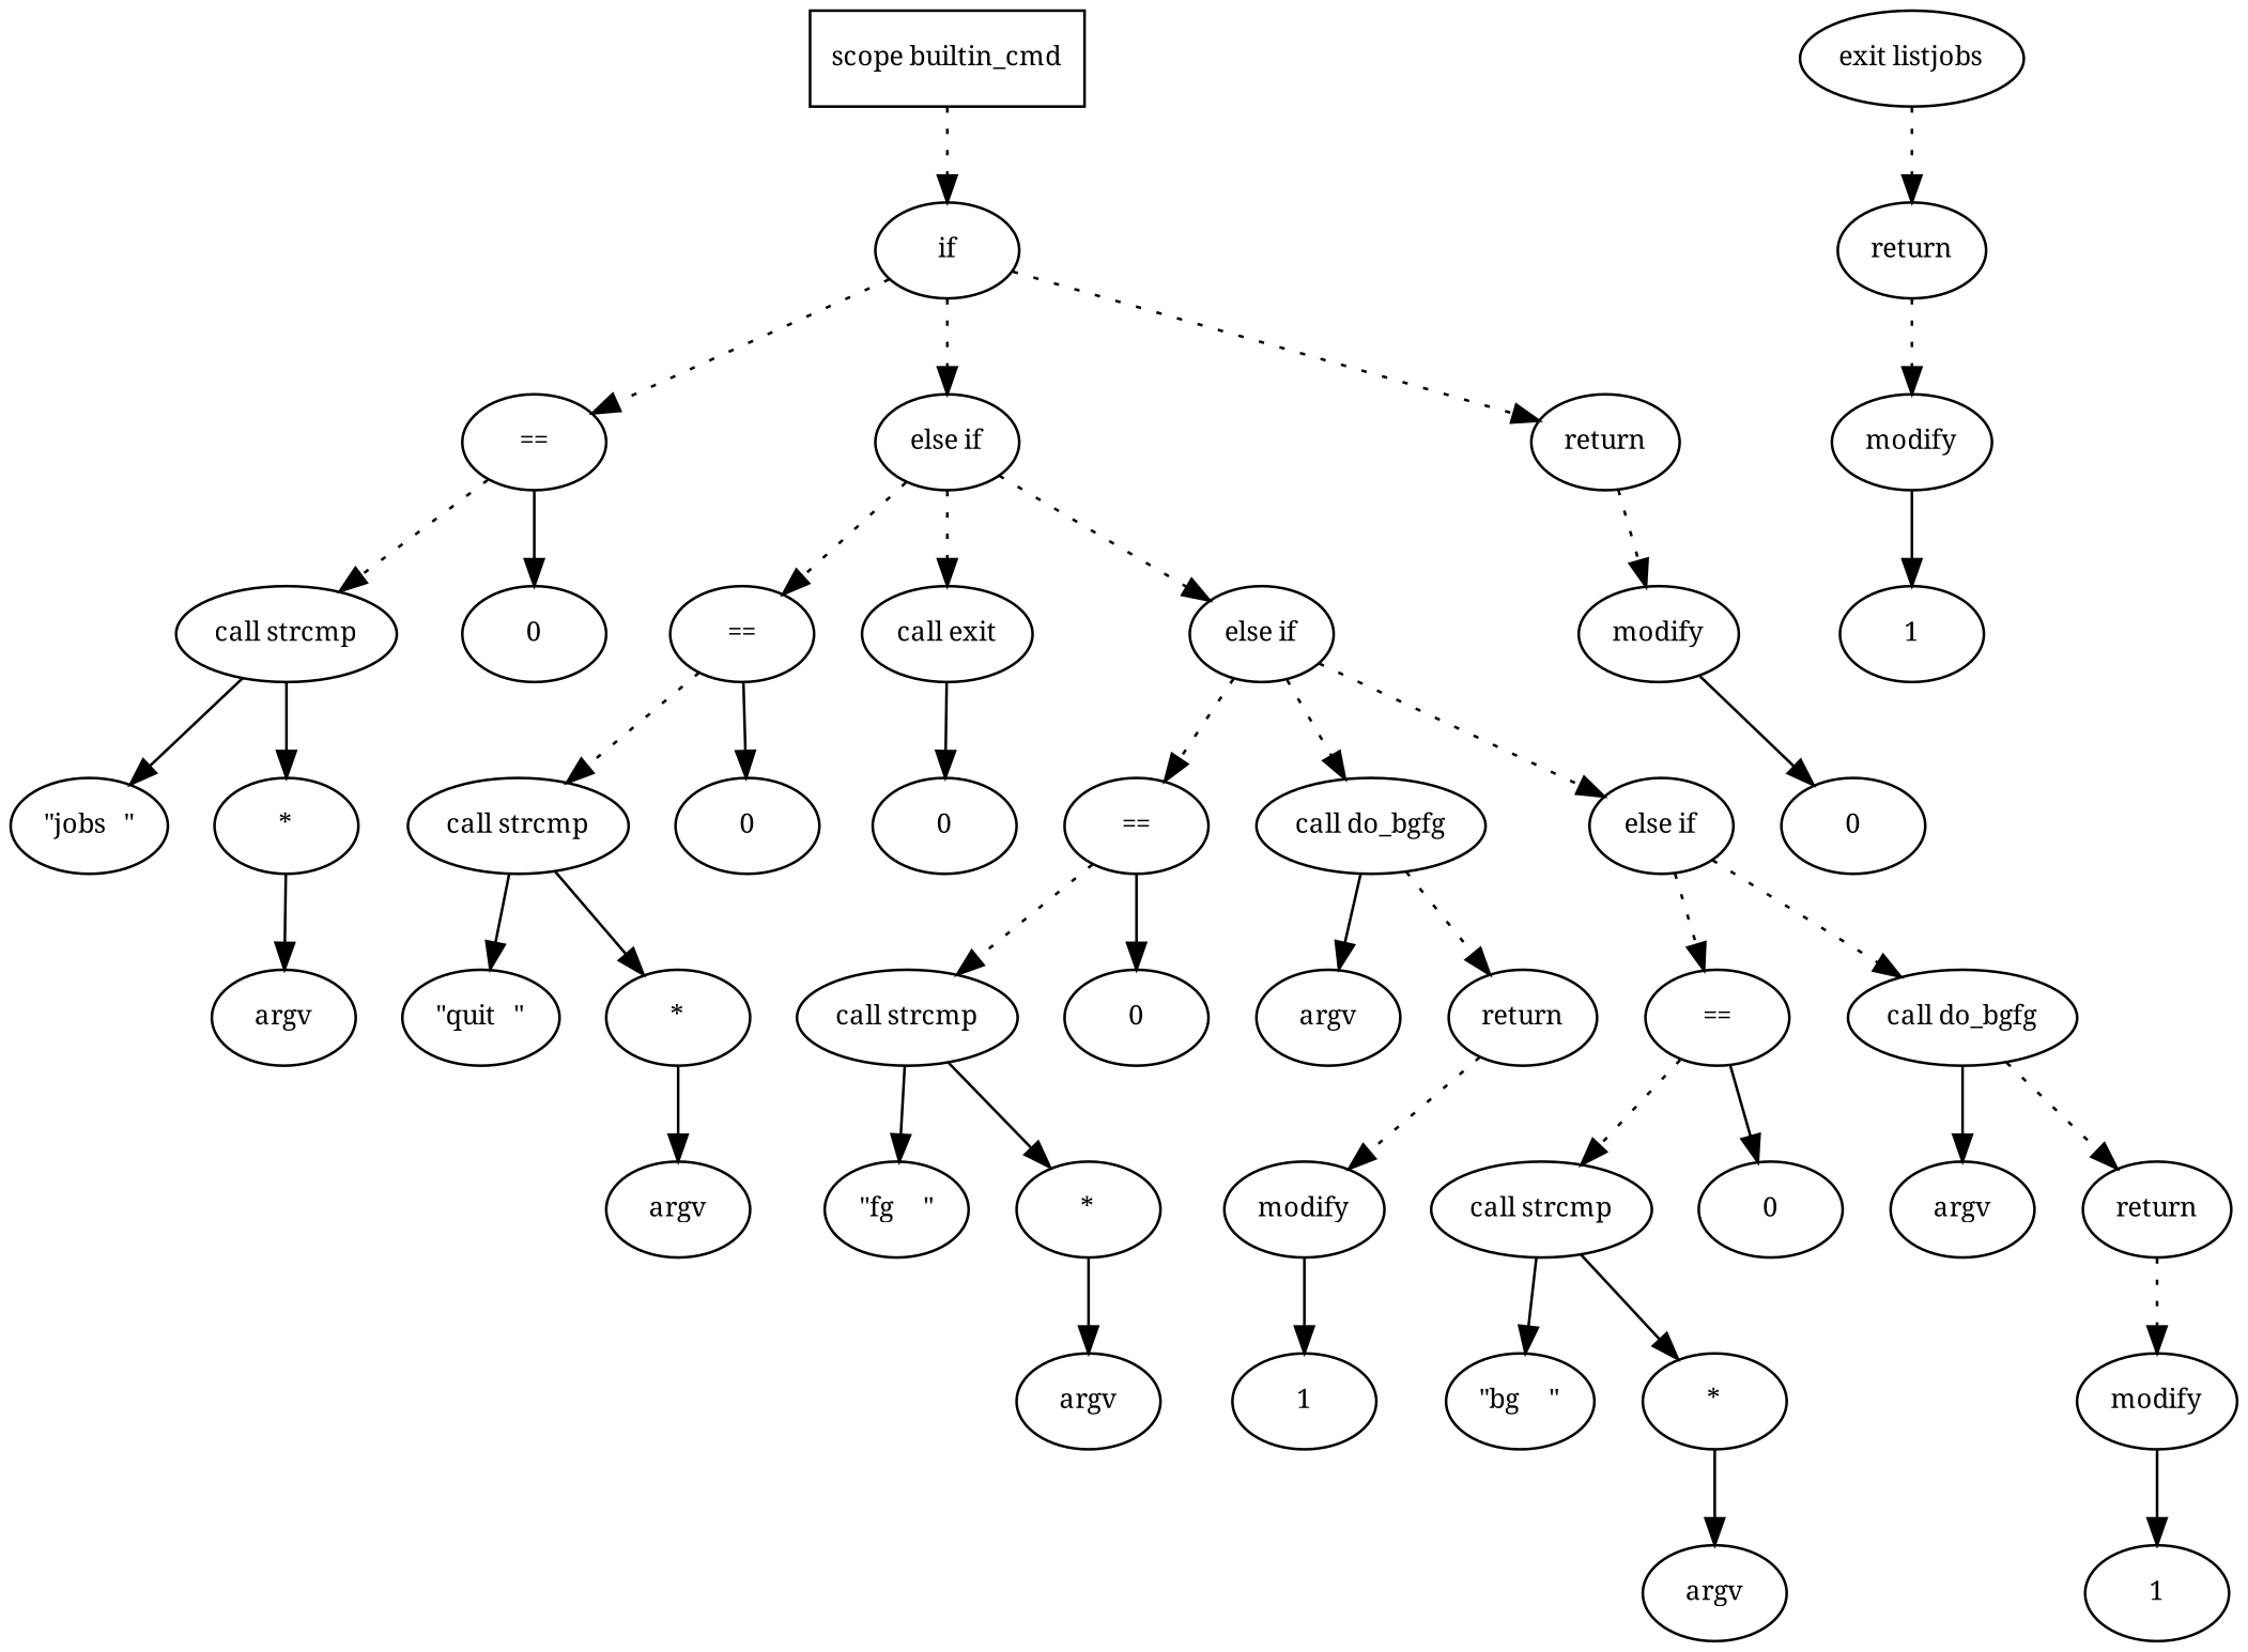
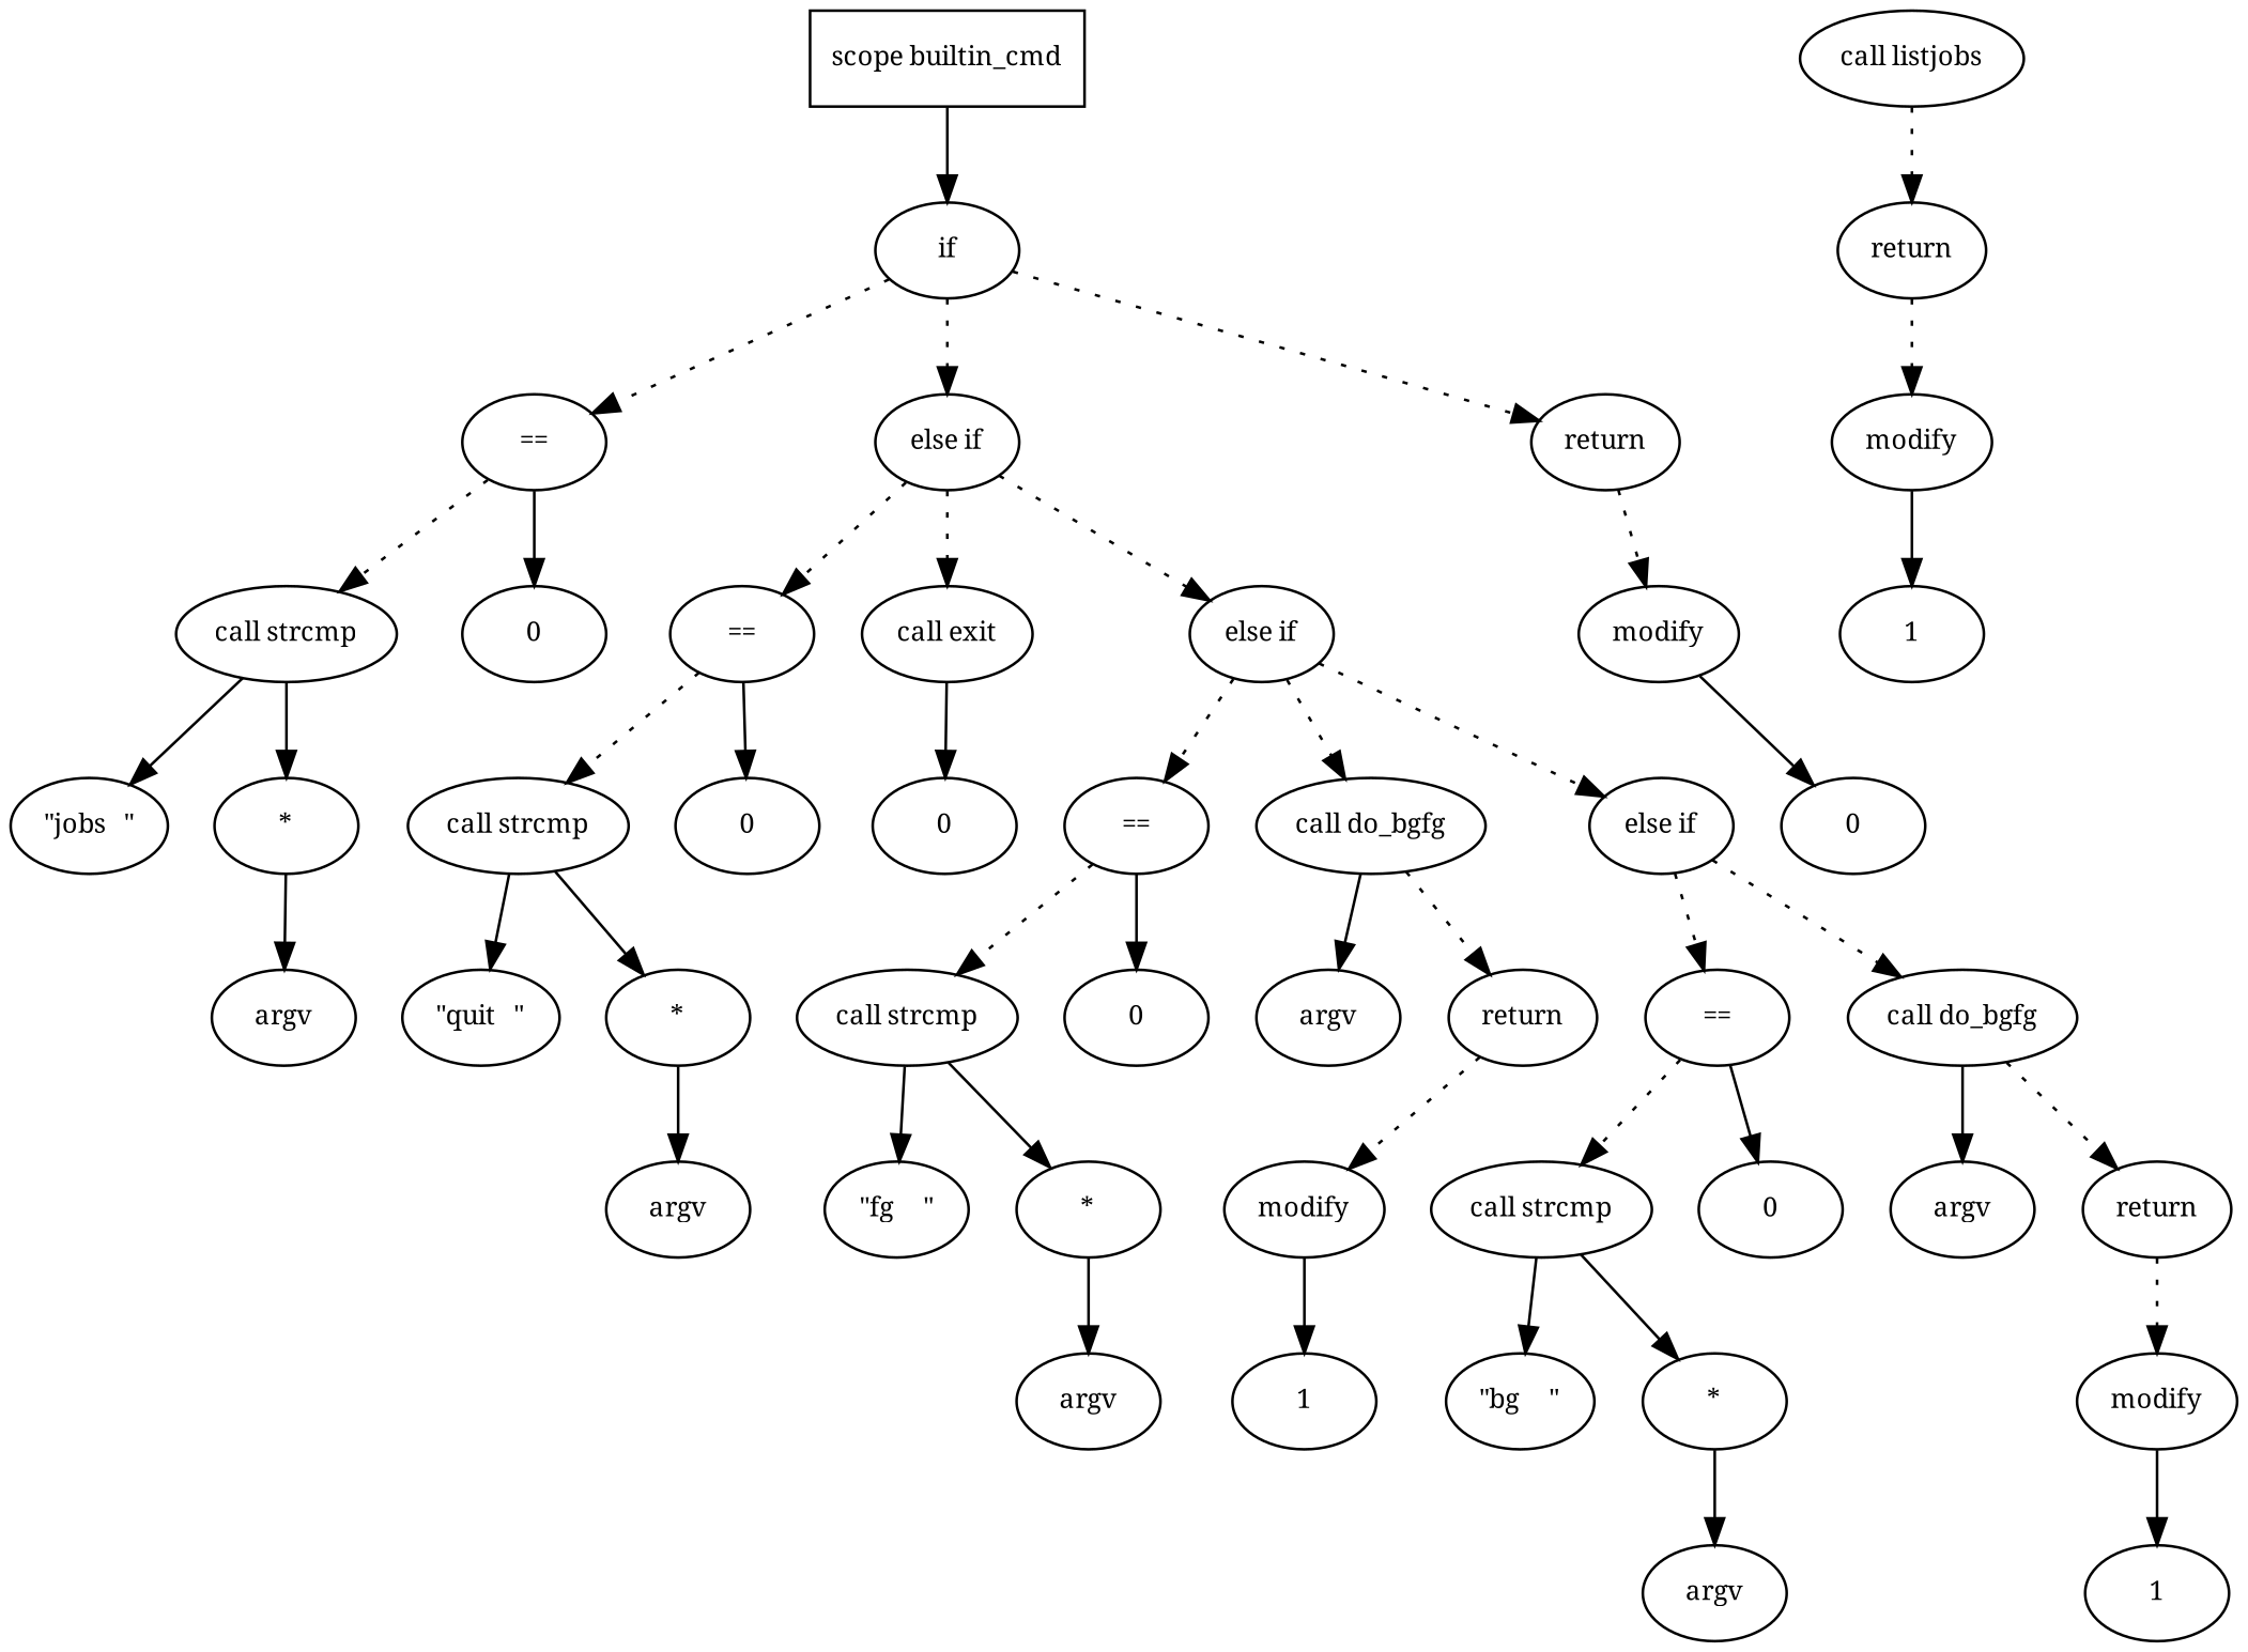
  digraph {
    fontname="Noto Serif"
    fontsize=10
    node [fontname="Noto Serif" fontsize=10 shape=ellipse]
    edge [fontname="Noto Serif" fontsize=10]
    n1 [label="scope builtin_cmd" shape=box]
    n2 [label=if]
    n3 [label="=="]
    n4 [label="else if"]
    n5 [label=return]
    n6 [label="call strcmp"]
    n7 [label=0]
-   n8 [label="exit listjobs"]
+   n8 [label="call listjobs"]
    n9 [label=return]
    n10 [label="=="]
    n11 [label="call exit"]
    n12 [label="else if"]
    n13 [label=modify]
    n14 [label="\"jobs   \""]
    n15 [label="*"]
    n16 [label=argv]
    n17 [label=modify]
    n18 [label=1]
    n19 [label="call strcmp"]
    n20 [label=0]
    n21 [label=0]
    n22 [label="=="]
    n23 [label="call do_bgfg"]
    n24 [label="else if"]
    n25 [label="\"quit   \""]
    n26 [label="*"]
    n27 [label=argv]
    n28 [label="call strcmp"]
    n29 [label=0]
    n30 [label=argv]
    n31 [label=return]
    n32 [label="=="]
    n33 [label="call do_bgfg"]
    n34 [label="\"fg     \""]
    n35 [label="*"]
    n36 [label=argv]
    n37 [label=modify]
    n38 [label=1]
    n39 [label="call strcmp"]
    n40 [label=0]
    n41 [label=argv]
    n42 [label=return]
    n43 [label="\"bg     \""]
    n44 [label="*"]
    n45 [label=argv]
    n46 [label=modify]
    n47 [label=1]
    n48 [label=0]
-   n1 -> n2 [style=dotted]
+   n1 -> n2 [style=solid]
    n2 -> n3 [style=dotted]
    n2 -> n4 [style=dotted]
    n2 -> n5 [style=dotted]
    n3 -> n6 [style=dotted]
    n3 -> n7
    n4 -> n10 [style=dotted]
    n4 -> n11 [style=dotted]
    n4 -> n12 [style=dotted]
    n5 -> n13 [style=dotted]
    n6 -> n14
    n6 -> n15
    n8 -> n9 [style=dotted]
    n9 -> n17 [style=dotted]
    n10 -> n19 [style=dotted]
    n10 -> n20
    n11 -> n21
    n12 -> n22 [style=dotted]
    n12 -> n23 [style=dotted]
    n12 -> n24 [style=dotted]
    n13 -> n48
    n15 -> n16
    n17 -> n18
    n19 -> n25
    n19 -> n26
    n22 -> n28 [style=dotted]
    n22 -> n29
    n23 -> n30
    n23 -> n31 [style=dotted]
    n24 -> n32 [style=dotted]
    n24 -> n33 [style=dotted]
    n26 -> n27
    n28 -> n34
    n28 -> n35
    n31 -> n37 [style=dotted]
    n32 -> n39 [style=dotted]
    n32 -> n40
    n33 -> n41
    n33 -> n42 [style=dotted]
    n35 -> n36
    n37 -> n38
    n39 -> n43
    n39 -> n44
    n42 -> n46 [style=dotted]
    n44 -> n45
    n46 -> n47
  }
